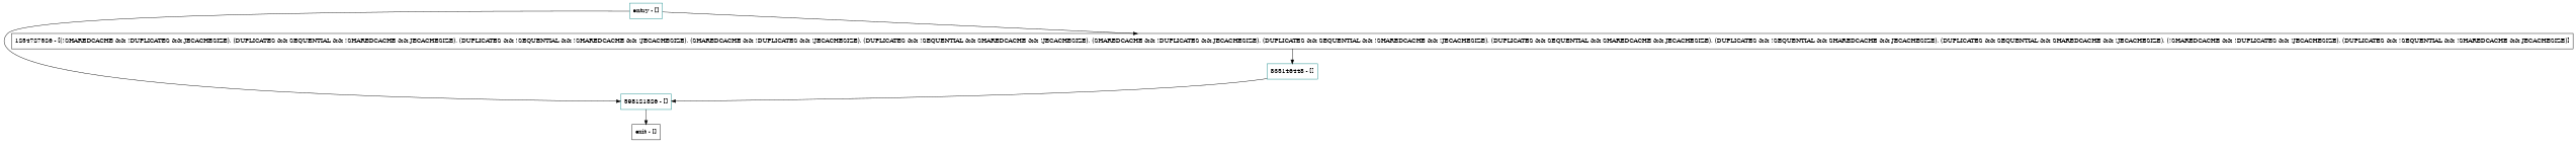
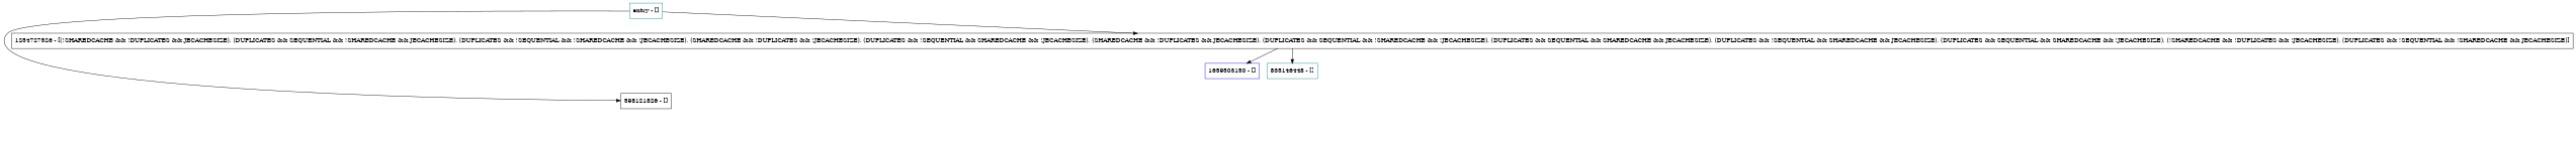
  digraph {
    node [color=teal shape=record]
-   n1 [label="598121826 - []"]
-   n2 [color=black label="exit - []"]
+   n1 [color=black label="598121826 - []"]
    n3 [label="entry - []"]
    n4 [color=black label="1254727526 - [(!SHAREDCACHE && !DUPLICATES && JECACHESIZE), (DUPLICATES && SEQUENTIAL && !SHAREDCACHE && JECACHESIZE), (DUPLICATES && !SEQUENTIAL && !SHAREDCACHE && !JECACHESIZE), (SHAREDCACHE && !DUPLICATES && !JECACHESIZE), (DUPLICATES && !SEQUENTIAL && SHAREDCACHE && !JECACHESIZE), (SHAREDCACHE && !DUPLICATES && JECACHESIZE), (DUPLICATES && SEQUENTIAL && !SHAREDCACHE && !JECACHESIZE), (DUPLICATES && SEQUENTIAL && SHAREDCACHE && JECACHESIZE), (DUPLICATES && !SEQUENTIAL && SHAREDCACHE && JECACHESIZE), (DUPLICATES && SEQUENTIAL && SHAREDCACHE && !JECACHESIZE), (!SHAREDCACHE && !DUPLICATES && !JECACHESIZE), (DUPLICATES && !SEQUENTIAL && !SHAREDCACHE && JECACHESIZE)]"]
+   n5 [color=blue label="1659503150 - []"]
    n6 [label="835146448 - []"]
-   n1 -> n2
    n3 -> n1
    n3 -> n4
+   n4 -> n5
    n4 -> n6
-   n6 -> n1
  }
